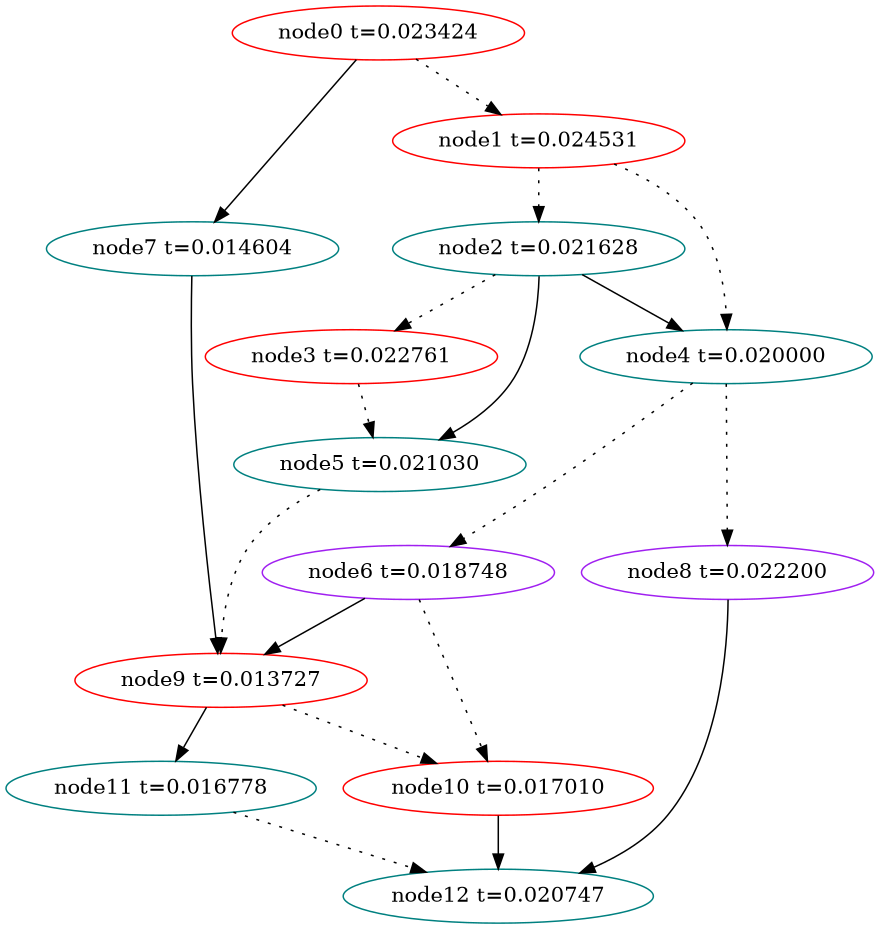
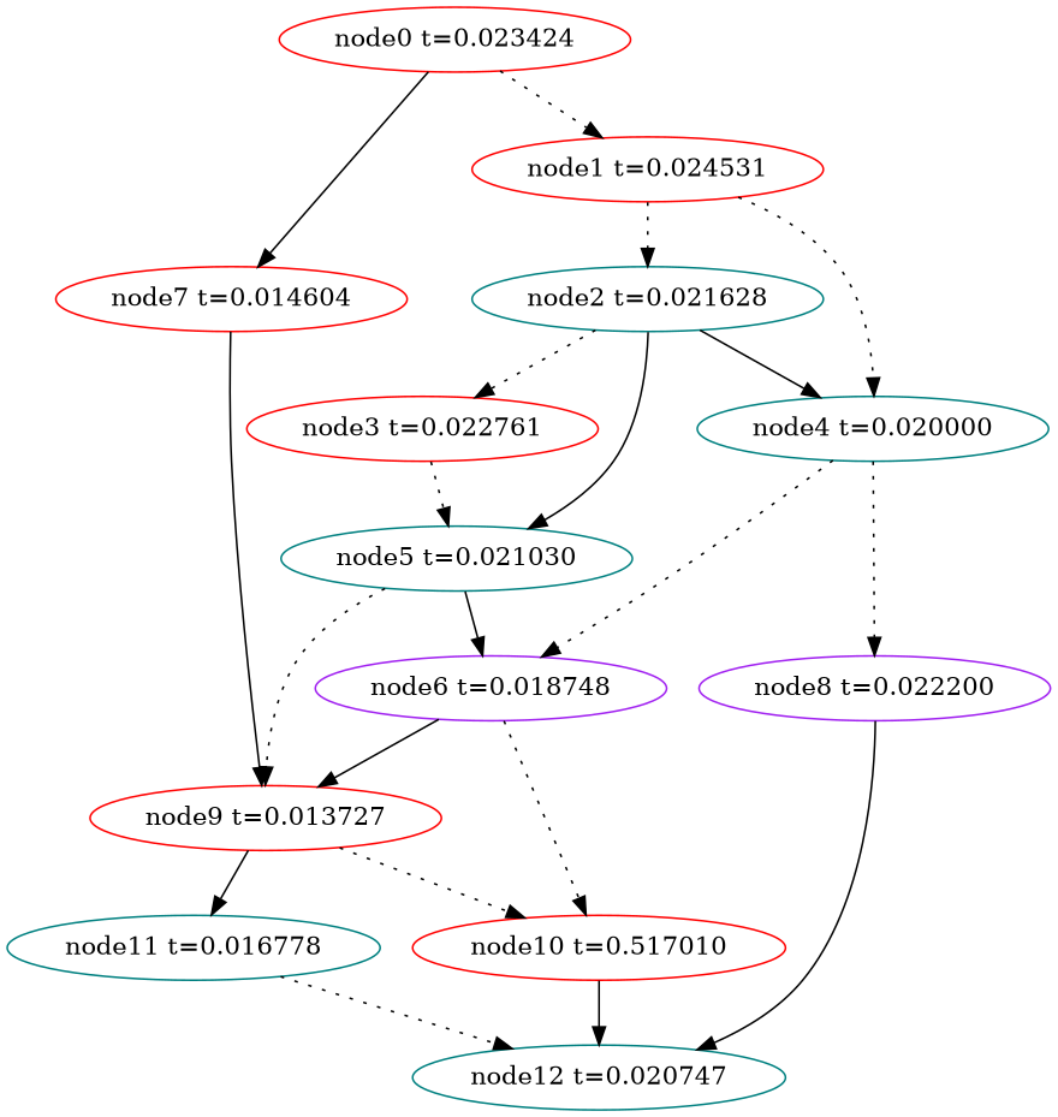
  digraph {
    node [color=red]
    edge [style=dotted]
    n1 [color=teal label="node12 t=0.020747"]
    n2 [color=teal label="node11 t=0.016778"]
-   n3 [label="node10 t=0.017010"]
+   n3 [label="node10 t=0.517010"]
    n4 [label="node9 t=0.013727"]
    n5 [color=purple label="node8 t=0.022200"]
-   n6 [color=teal label="node7 t=0.014604"]
+   n6 [label="node7 t=0.014604"]
    n7 [color=purple label="node6 t=0.018748"]
    n8 [color=teal label="node5 t=0.021030"]
    n9 [color=teal label="node4 t=0.020000"]
    n10 [label="node3 t=0.022761"]
    n11 [color=teal label="node2 t=0.021628"]
    n12 [label="node1 t=0.024531"]
    n13 [label="node0 t=0.023424"]
    n2 -> n1
    n3 -> n1 [style=solid]
    n4 -> n2 [style=solid]
    n4 -> n3
    n5 -> n1 [style=solid]
    n6 -> n4 [style=solid]
    n7 -> n3
    n7 -> n4 [style=solid]
    n8 -> n4
+   n8 -> n7 [style=solid]
    n9 -> n5
    n9 -> n7
    n10 -> n8
    n11 -> n8 [style=solid]
    n11 -> n9 [style=solid]
    n11 -> n10
    n12 -> n9
    n12 -> n11
    n13 -> n6 [style=solid]
    n13 -> n12
  }
